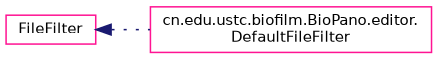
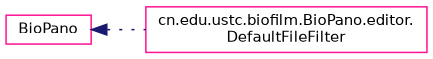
  digraph {
    rankdir=LR
    node [color=deeppink fillcolor=white fontname=Helvetica fontsize=10 shape=record style=filled]
-   n1 [height=0.2 label=FileFilter width=0.4]
+   n1 [height=0.2 label=BioPano width=0.4]
    n2 [height=0.2 label="cn.edu.ustc.biofilm.BioPano.editor.\lDefaultFileFilter" width=0.4]
    n1 -> n2 [color=midnightblue dir=back fontname=Helvetica fontsize=10 labelfontname=Helvetica labelfontsize=10 style=dotted]
  }
